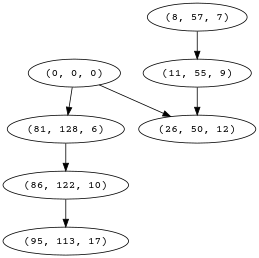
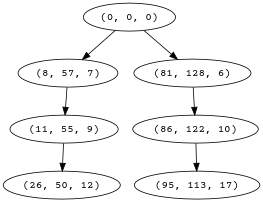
  digraph {
    fontname="Courier Prime"
    node [fontname="Courier Prime"]
    edge [fontname="Courier Prime"]
    "(0, 0, 0)"
    "(8, 57, 7)"
    "(81, 128, 6)"
    "(11, 55, 9)"
    "(86, 122, 10)"
    "(26, 50, 12)"
    "(95, 113, 17)"
-   "(0, 0, 0)" -> "(26, 50, 12)"
+   "(0, 0, 0)" -> "(8, 57, 7)"
    "(0, 0, 0)" -> "(81, 128, 6)"
    "(8, 57, 7)" -> "(11, 55, 9)"
    "(81, 128, 6)" -> "(86, 122, 10)"
    "(11, 55, 9)" -> "(26, 50, 12)"
    "(86, 122, 10)" -> "(95, 113, 17)"
  }
